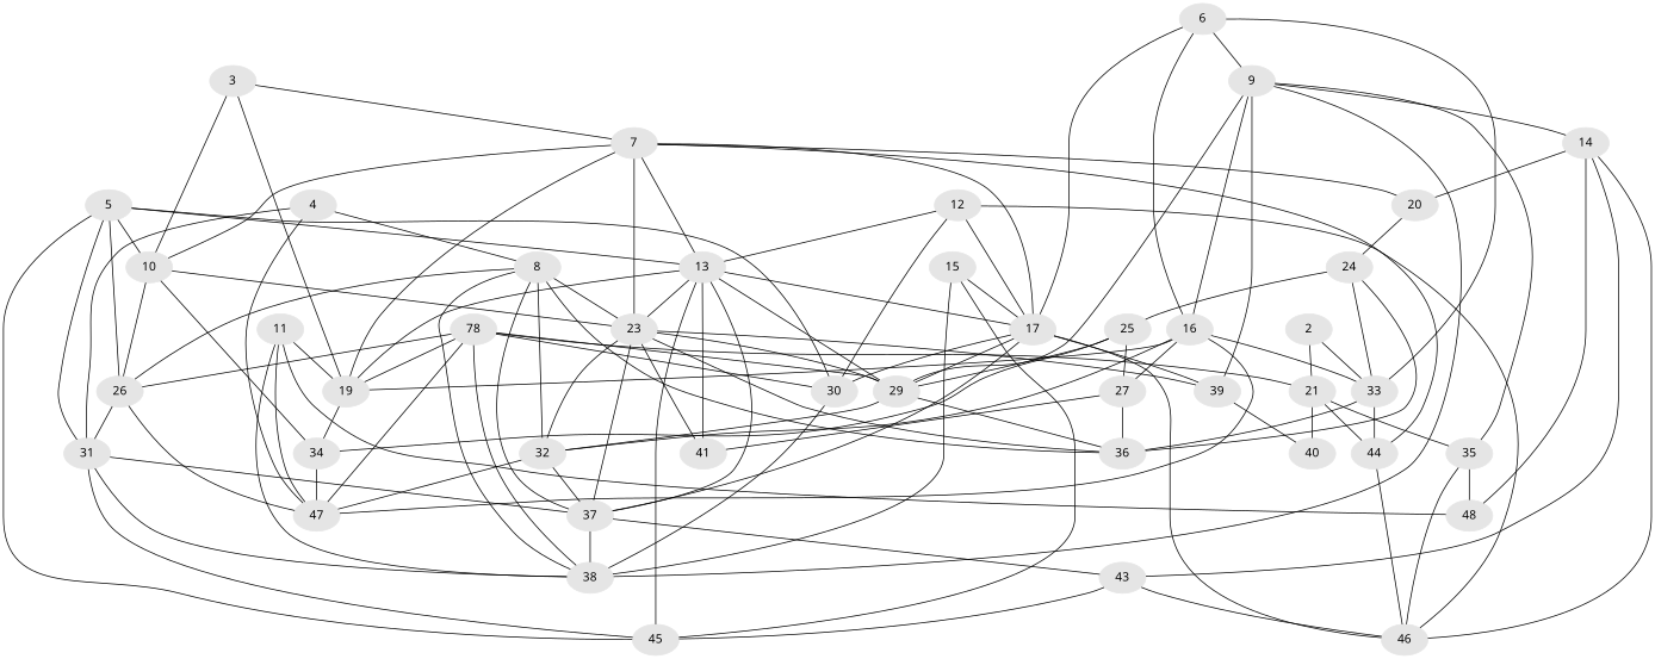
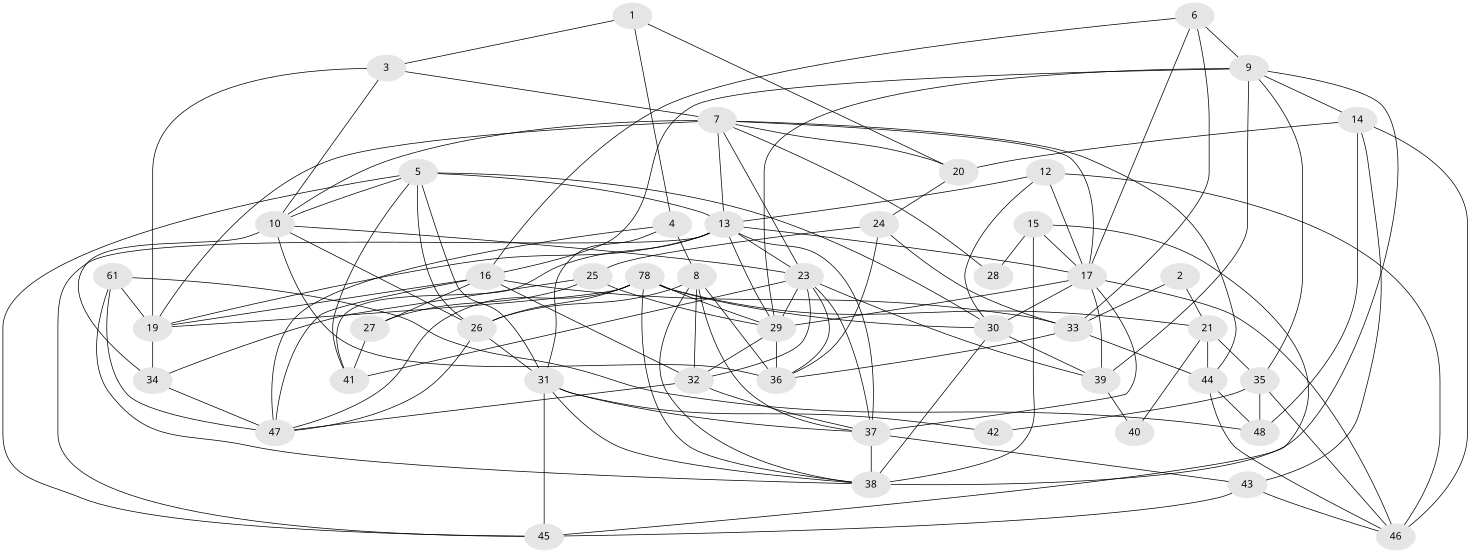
  graph {
    fontname="Noto Sans"
    node [color=gray90 fontname="Noto Sans" style=filled]
    edge [fontname="Noto Sans" weight=1.0]
+   1
    3
    4
    20
    7
    10
    19
    8
    31
    47
    24
    2
    21
    33
    44
    35
    40
    36
    13
    17
    23
+   28
    26
    34
    37
    38
    32
    45
+   42
    5
    30
    41
    29
    39
    6
    9
    16
    14
    27
    46
    48
    43
-   11
+   11 [label=61]
    12
    15
    n46 [label=78]
    25
+   1 -- 3
+   1 -- 4
+   1 -- 20
    3 -- 7
    3 -- 10
    3 -- 19
    4 -- 8
    4 -- 31
    4 -- 47
    20 -- 24
    7 -- 20
    7 -- 10
    7 -- 19 [weight=2.0]
    7 -- 44
    7 -- 13
    7 -- 17
    7 -- 23
-   27 -- 36
+   7 -- 28
+   10 -- 36
    10 -- 23
    10 -- 26
    10 -- 34
    19 -- 34 [weight=2.0]
    8 -- 36 [weight=2.0]
-   8 -- 23
    8 -- 26
    8 -- 37
    8 -- 38
    8 -- 32
    31 -- 37
    31 -- 38
    31 -- 45
+   31 -- 42
    24 -- 33
    24 -- 36
    24 -- 25
    2 -- 21
    2 -- 33
    21 -- 44
    21 -- 35
    21 -- 40
    33 -- 44
    33 -- 36
    44 -- 46
+   44 -- 48
+   35 -- 42
    35 -- 46 [weight=2.0]
    35 -- 48
    13 -- 19
    13 -- 17
    13 -- 23
    13 -- 37
    13 -- 45
    13 -- 41
    13 -- 29
    17 -- 37
    17 -- 30
    17 -- 29
    17 -- 39
    17 -- 46 [weight=2.0]
    23 -- 36
    23 -- 37
    23 -- 32
    23 -- 41
    23 -- 29
    23 -- 39
    26 -- 31
    26 -- 47
    34 -- 47
    37 -- 38
    37 -- 43
    32 -- 47
    32 -- 37
    5 -- 10
    5 -- 31
    5 -- 13
    5 -- 26
    5 -- 45
    5 -- 30
+   5 -- 41
    30 -- 38
+   30 -- 39
    29 -- 36
    29 -- 32
    39 -- 40
    6 -- 33
    6 -- 17
    6 -- 9
    6 -- 16
    9 -- 35
    9 -- 38
    9 -- 29
    9 -- 39
    9 -- 16
    9 -- 14
    16 -- 19
    16 -- 47
    16 -- 33
    16 -- 32
    16 -- 27
    14 -- 20
    14 -- 46
    14 -- 48
    14 -- 43
    27 -- 41
    43 -- 45
    43 -- 46
    11 -- 19
    11 -- 47
    11 -- 38
    11 -- 48
    12 -- 13
    12 -- 17
    12 -- 30
    12 -- 46
    15 -- 17 [weight=2.0]
+   15 -- 28
    15 -- 38 [weight=2.0]
    15 -- 45
    n46 -- 19
    n46 -- 47
    n46 -- 21
    n46 -- 26
    n46 -- 38
    n46 -- 30
    n46 -- 29
    25 -- 34
    25 -- 29
    25 -- 27
  }
